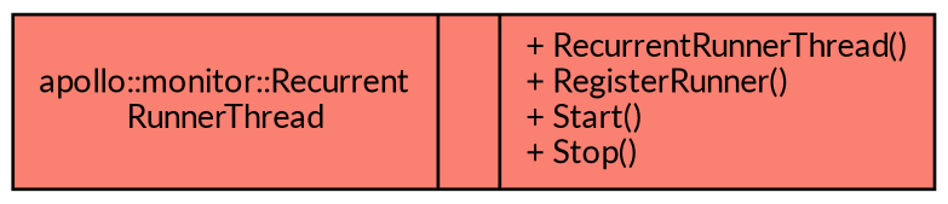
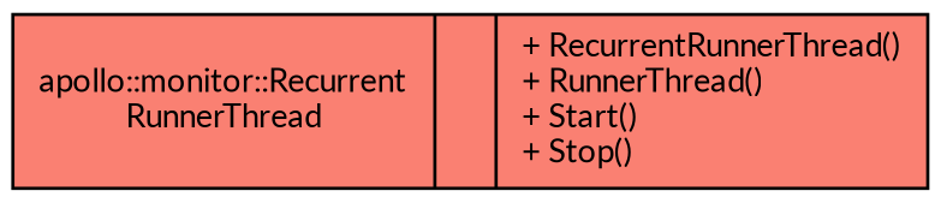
  digraph {
    rankdir=LR
    fontname=Lato
-   n1 [color=black fillcolor=salmon fontcolor=black fontname=Lato fontsize=10 height=0.2 label="{apollo::monitor::Recurrent\lRunnerThread\n||+ RecurrentRunnerThread()\l+ RegisterRunner()\l+ Start()\l+ Stop()\l}" shape=record style=filled width=0.4]
+   n1 [color=black fillcolor=salmon fontcolor=black fontname=Lato fontsize=10 height=0.2 label="{apollo::monitor::Recurrent\lRunnerThread\n||+ RecurrentRunnerThread()\l+ RunnerThread()\l+ Start()\l+ Stop()\l}" shape=record style=filled width=0.4]
  }
